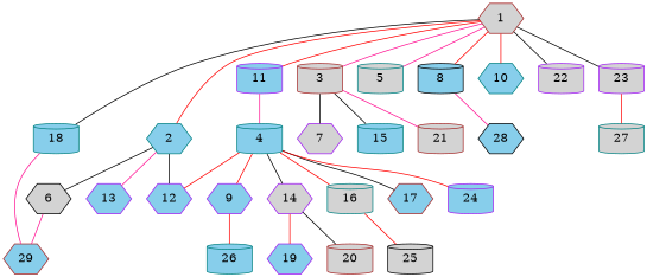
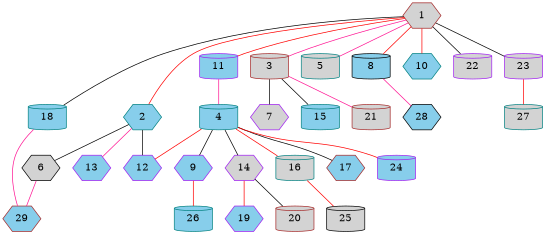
  graph {
    node [color=purple fillcolor=skyblue shape=cylinder style=filled]
    edge [color=red weight=1.0]
    1 [color=brown fillcolor=lightgrey shape=hexagon]
    2 [color=teal shape=hexagon]
    3 [color=brown fillcolor=lightgrey]
    5 [color=teal fillcolor=lightgrey]
    8 [color=black]
    10 [color=teal shape=hexagon]
    11
    18 [color=teal]
    22 [fillcolor=lightgrey]
    23 [fillcolor=lightgrey]
    6 [color=black fillcolor=lightgrey shape=hexagon]
    12 [shape=hexagon]
    13 [shape=hexagon]
    7 [fillcolor=lightgrey shape=hexagon]
    15 [color=teal]
    21 [color=brown fillcolor=lightgrey]
    4 [color=teal]
    9 [shape=hexagon]
    14 [fillcolor=lightgrey shape=hexagon]
    16 [color=teal fillcolor=lightgrey]
    17 [color=brown shape=hexagon]
    24
    28 [color=black shape=hexagon]
    29 [color=brown shape=hexagon]
    27 [color=teal fillcolor=lightgrey]
    26 [color=teal]
    19 [shape=hexagon]
    20 [color=brown fillcolor=lightgrey]
    25 [color=black fillcolor=lightgrey]
    1 -- 2
    1 -- 3 [color=deeppink]
    1 -- 5 [color=deeppink]
    1 -- 8
    1 -- 10 [weight=5.0]
    1 -- 11
    1 -- 18 [color=black]
    1 -- 22 [color=black]
    1 -- 23 [color=black]
    2 -- 6 [color=black weight=2.0]
    2 -- 12 [color=black weight=8.0]
    2 -- 13 [color=deeppink]
    3 -- 7 [color=black]
    3 -- 15 [color=black]
    3 -- 21 [color=deeppink]
    8 -- 28 [color=deeppink]
    11 -- 4 [color=deeppink]
    18 -- 29 [color=deeppink]
    23 -- 27
    6 -- 29 [color=deeppink]
    4 -- 12
-   4 -- 9
+   4 -- 9 [color=black]
    4 -- 14 [color=black]
    4 -- 16
    4 -- 17 [color=black]
    4 -- 24
    9 -- 26
    14 -- 19 [weight=2.0]
    14 -- 20 [color=black]
    16 -- 25
  }
